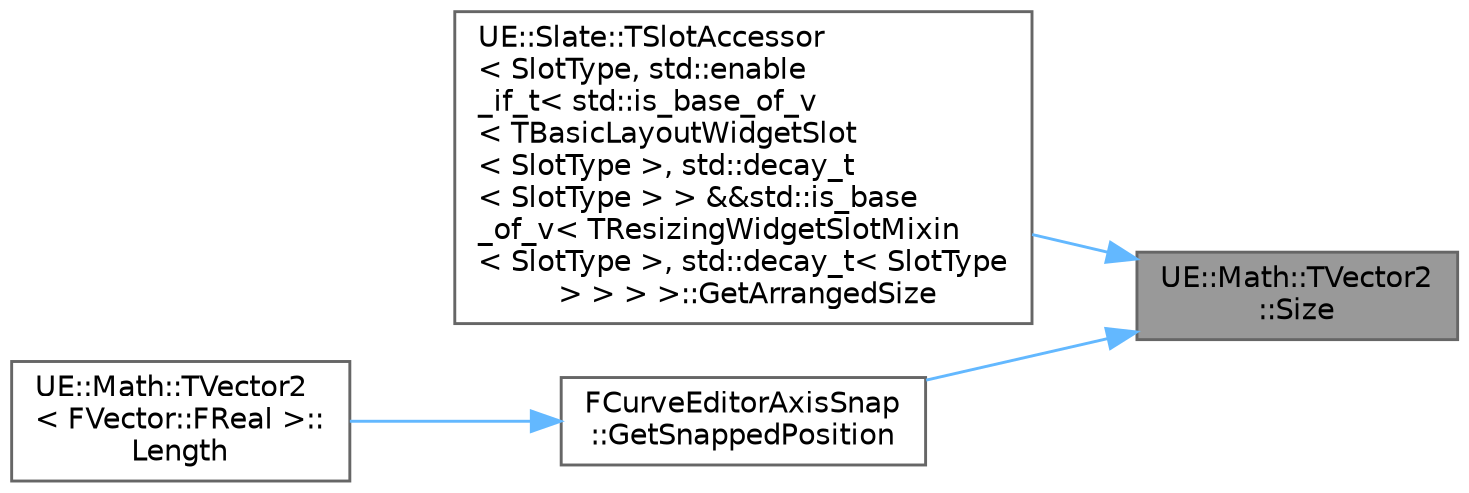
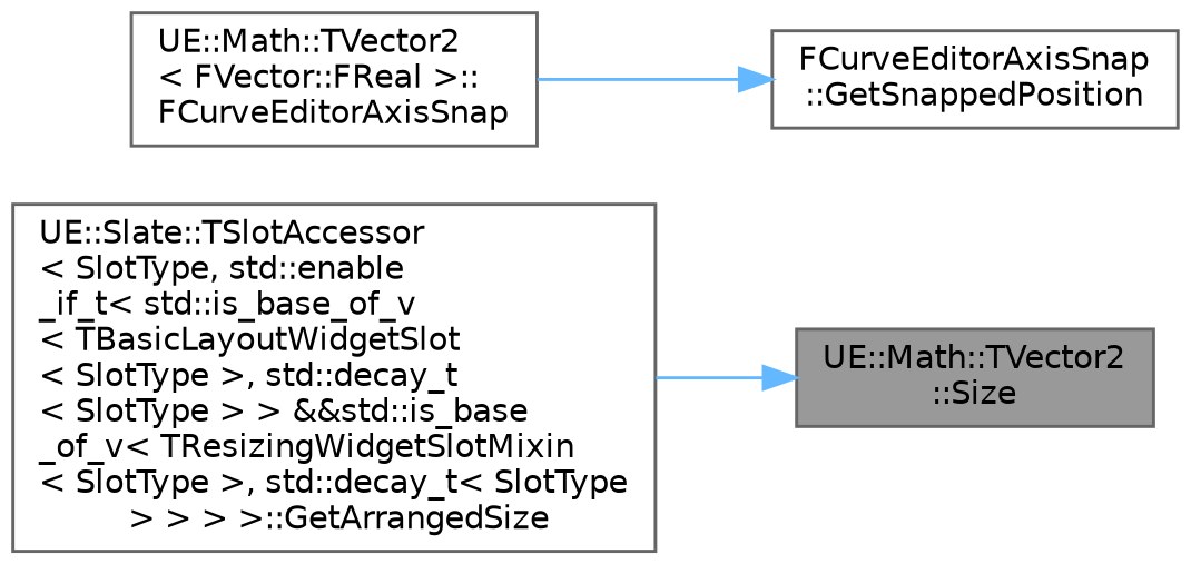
  digraph {
    rankdir=RL
    node [color=grey40 fillcolor=white fontname=Helvetica fontsize=10 shape=box style=filled]
    edge [color=steelblue1 dir=back fontname=Helvetica fontsize=10 labelfontname=Helvetica labelfontsize=10 style=solid]
    n1 [color=gray40 fillcolor=grey60 fontcolor=black height=0.2 label="UE::Math::TVector2\l::Size" width=0.4]
    n2 [height=0.2 label="UE::Slate::TSlotAccessor\l\< SlotType, std::enable\l_if_t\< std::is_base_of_v\l\< TBasicLayoutWidgetSlot\l\< SlotType \>, std::decay_t\l\< SlotType \> \> &&std::is_base\l_of_v\< TResizingWidgetSlotMixin\l\< SlotType \>, std::decay_t\< SlotType\l \> \> \> \>::GetArrangedSize" width=0.4]
    n3 [height=0.2 label="FCurveEditorAxisSnap\l::GetSnappedPosition" width=0.4]
-   n4 [height=0.2 label="UE::Math::TVector2\l\< FVector::FReal \>::\lLength" width=0.4]
+   n4 [height=0.2 label="UE::Math::TVector2\l\< FVector::FReal \>::\lFCurveEditorAxisSnap" width=0.4]
    n1 -> n2
-   n1 -> n3
    n3 -> n4
  }
